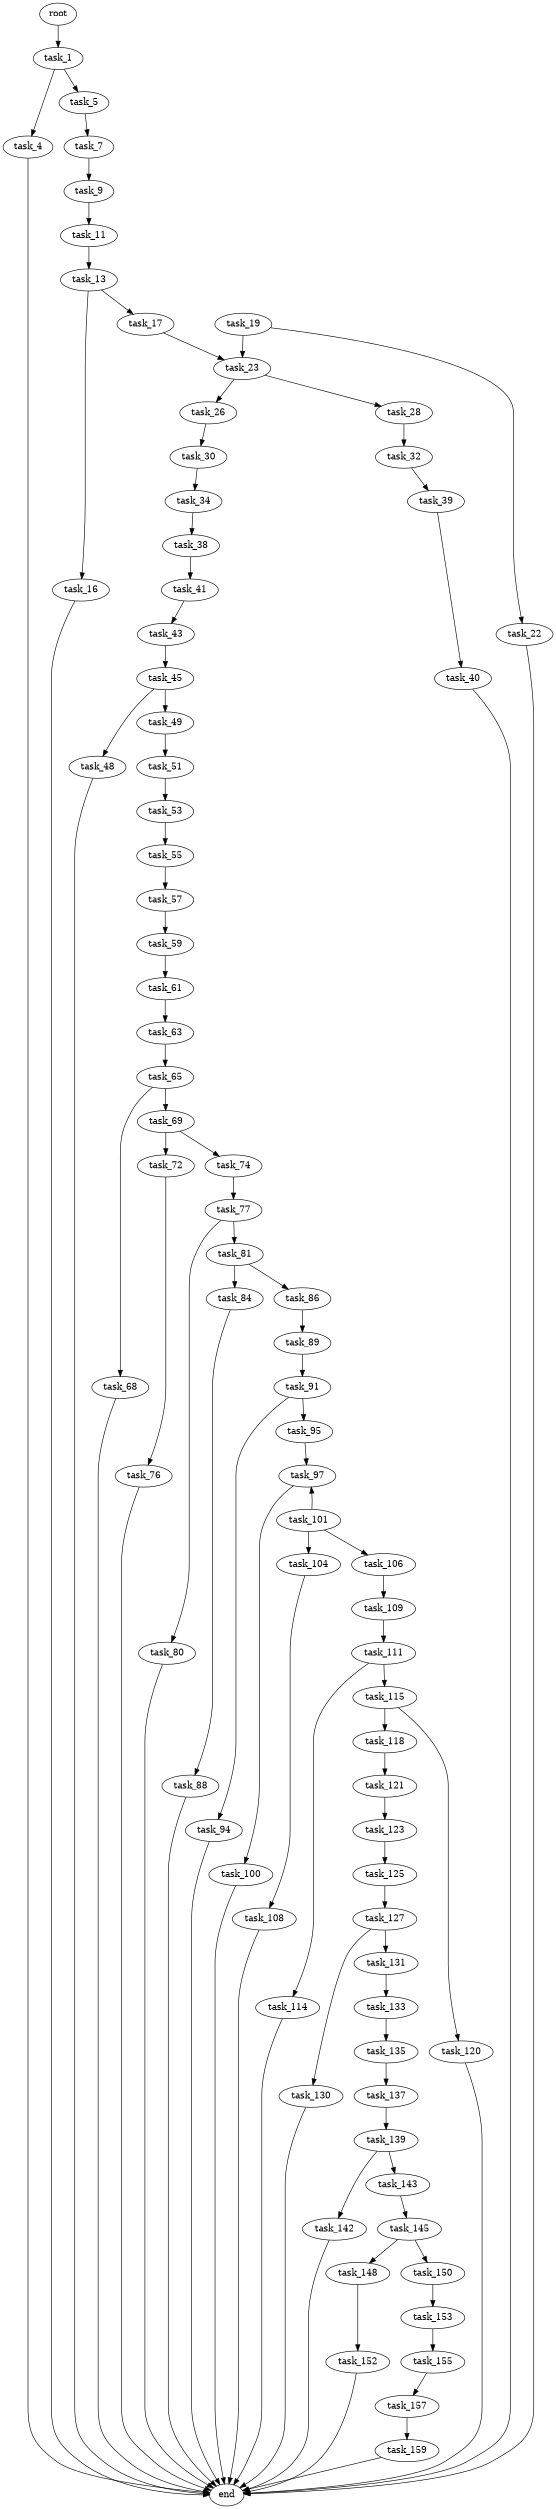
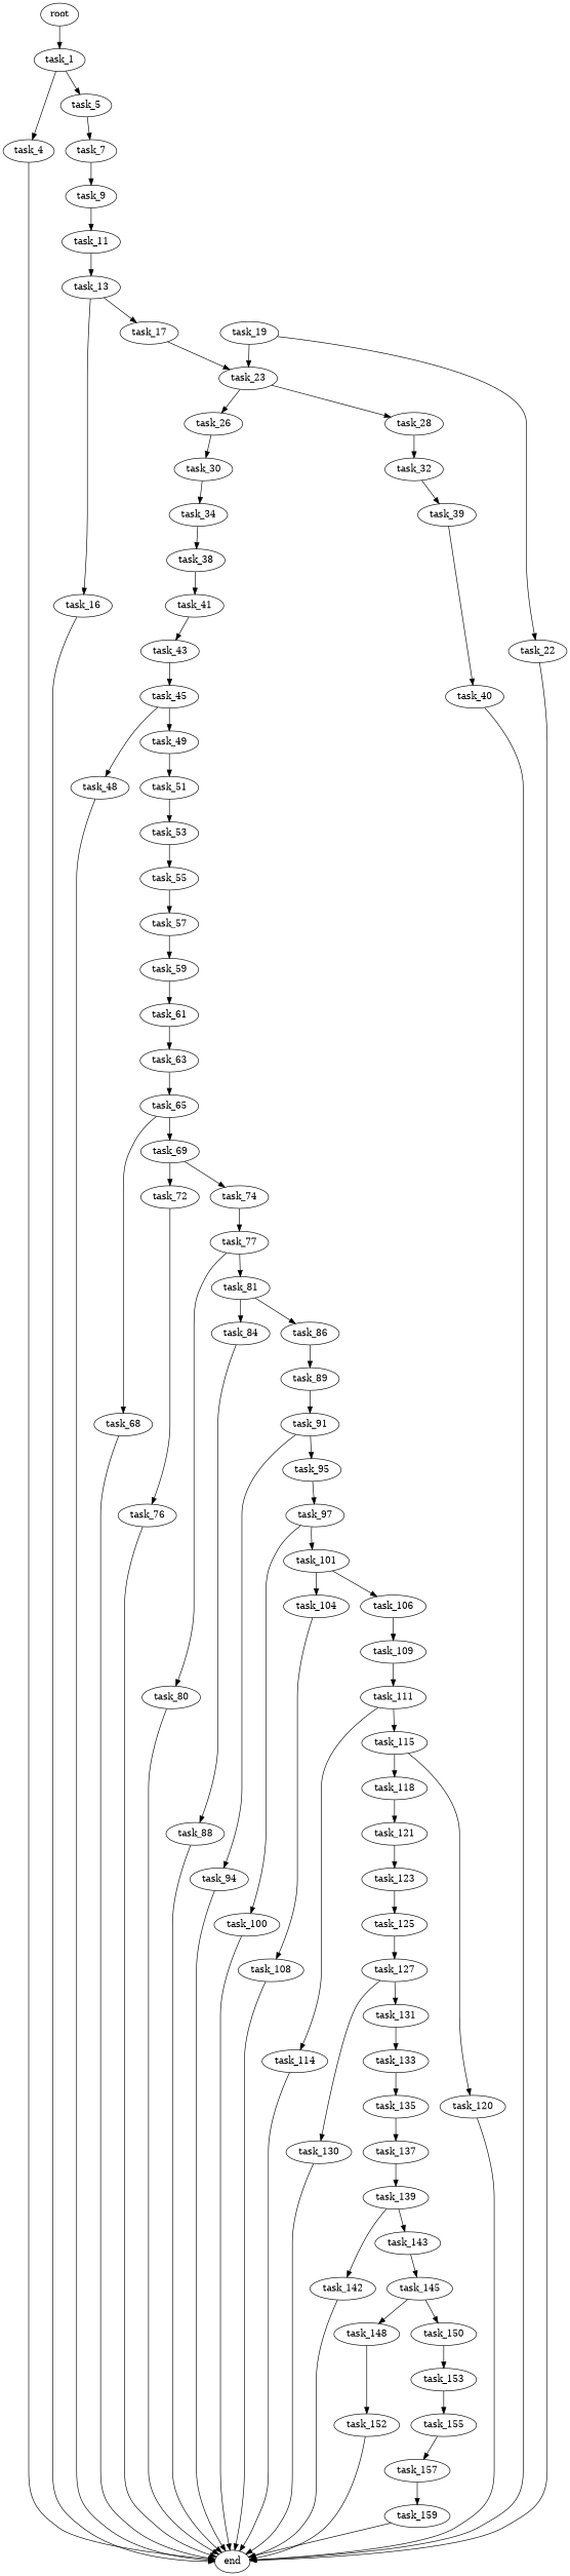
  digraph {
    root
    task_1
    task_4
    task_5
    end
    task_7
    task_9
    task_11
    task_13
    task_16
    task_17
    task_23
    task_19
    task_22
    task_26
    task_28
    task_30
    task_32
    task_34
    n20 [label=task_39]
    task_38
    task_40
    task_41
    task_43
    task_45
    task_48
    task_49
    task_51
    task_53
    task_55
    task_57
    task_59
    task_61
    task_63
    task_65
    task_68
    task_69
    task_72
    task_74
    task_76
    task_77
    task_80
    task_81
    task_84
    task_86
    task_88
    task_89
    task_91
    task_94
    task_95
    task_97
    task_100
    task_101
    task_104
    task_106
    task_108
    task_109
    task_111
    task_114
    task_115
    task_118
    task_120
    task_121
    task_123
    task_125
    task_127
    task_130
    task_131
    task_133
    task_135
    task_137
    task_139
    task_142
    task_143
    task_145
    task_148
    task_150
    task_152
    task_153
    task_155
    task_157
    task_159
    root -> task_1
    task_1 -> task_4
    task_1 -> task_5
    task_4 -> end
    task_5 -> task_7
    task_7 -> task_9
    task_9 -> task_11
    task_11 -> task_13
    task_13 -> task_16
    task_13 -> task_17
    task_16 -> end
    task_17 -> task_23
    task_23 -> task_26
    task_23 -> task_28
    task_19 -> task_23
    task_19 -> task_22
    task_22 -> end
    task_26 -> task_30
    task_28 -> task_32
    task_30 -> task_34
    task_32 -> n20
    task_34 -> task_38
    n20 -> task_40
    task_38 -> task_41
    task_40 -> end
    task_41 -> task_43
    task_43 -> task_45
    task_45 -> task_48
    task_45 -> task_49
    task_48 -> end
    task_49 -> task_51
    task_51 -> task_53
    task_53 -> task_55
    task_55 -> task_57
    task_57 -> task_59
    task_59 -> task_61
    task_61 -> task_63
    task_63 -> task_65
    task_65 -> task_68
    task_65 -> task_69
    task_68 -> end
    task_69 -> task_72
    task_69 -> task_74
    task_72 -> task_76
    task_74 -> task_77
    task_76 -> end
    task_77 -> task_80
    task_77 -> task_81
    task_80 -> end
    task_81 -> task_84
    task_81 -> task_86
    task_84 -> task_88
    task_86 -> task_89
    task_88 -> end
    task_89 -> task_91
    task_91 -> task_94
    task_91 -> task_95
    task_94 -> end
    task_95 -> task_97
    task_97 -> task_100
-   task_101 -> task_97
+   task_97 -> task_101
    task_100 -> end
    task_101 -> task_104
    task_101 -> task_106
    task_104 -> task_108
    task_106 -> task_109
    task_108 -> end
    task_109 -> task_111
    task_111 -> task_114
    task_111 -> task_115
    task_114 -> end
    task_115 -> task_118
    task_115 -> task_120
    task_118 -> task_121
    task_120 -> end
    task_121 -> task_123
    task_123 -> task_125
    task_125 -> task_127
    task_127 -> task_130
    task_127 -> task_131
    task_130 -> end
    task_131 -> task_133
    task_133 -> task_135
    task_135 -> task_137
    task_137 -> task_139
    task_139 -> task_142
    task_139 -> task_143
    task_142 -> end
    task_143 -> task_145
    task_145 -> task_148
    task_145 -> task_150
    task_148 -> task_152
    task_150 -> task_153
    task_152 -> end
    task_153 -> task_155
    task_155 -> task_157
    task_157 -> task_159
    task_159 -> end
  }
